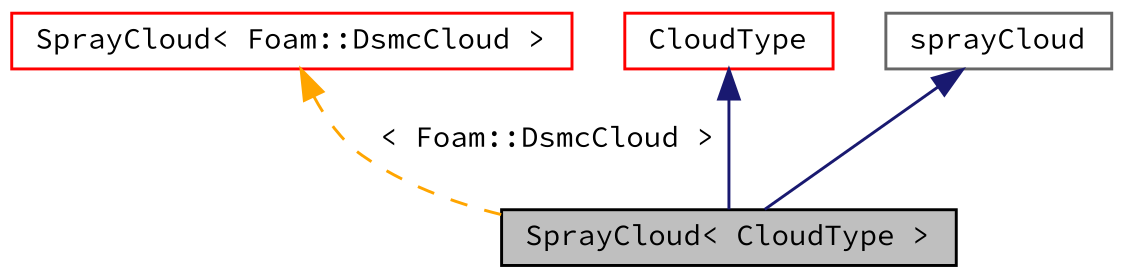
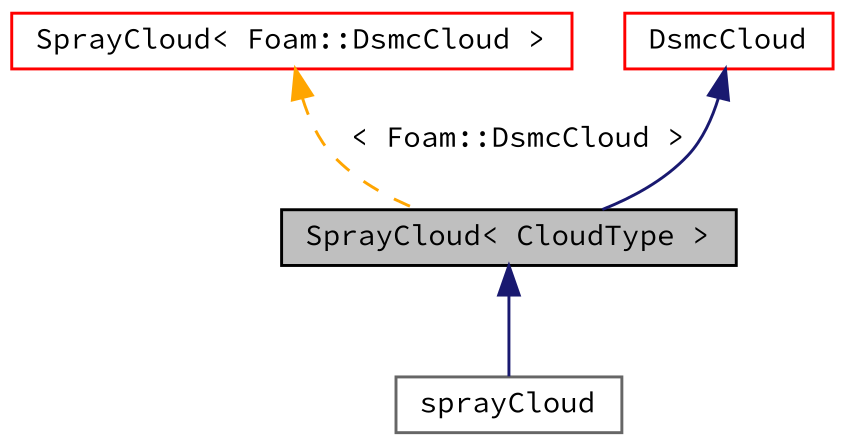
  digraph {
    fontname="Source Code Pro"
    node [color=red fontname="Source Code Pro" fontsize=10 shape=record]
    edge [color=midnightblue dir=back fontname="Source Code Pro" fontsize=10 labelfontname=FreeSans labelfontsize=10 style=solid]
    n1 [color=black fillcolor=grey75 fontcolor=black height=0.2 label="SprayCloud\< CloudType \>" style=filled width=0.4]
    n2 [height=0.2 label="SprayCloud\< Foam::DsmcCloud \>" width=0.4]
-   n3 [height=0.2 label=CloudType width=0.4]
+   n3 [height=0.2 label=DsmcCloud width=0.4]
    n4 [color=gray40 height=0.2 label=sprayCloud width=0.4]
    n2 -> n1 [color=orange label=" \< Foam::DsmcCloud \>" style=dashed]
    n3 -> n1
-   n4 -> n1
+   n1 -> n4
  }
